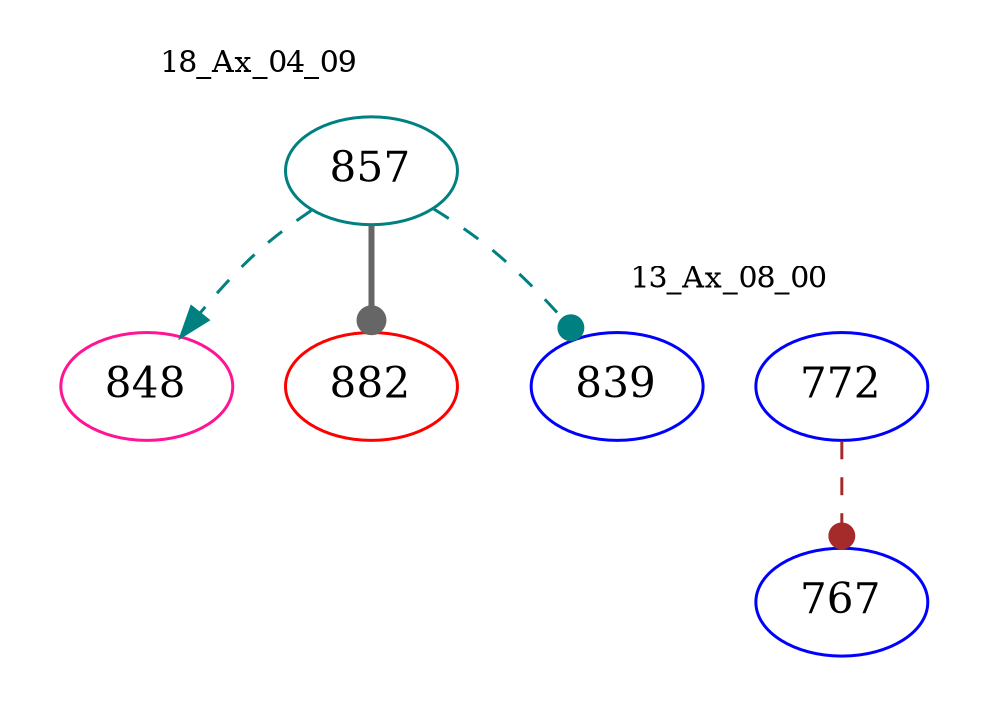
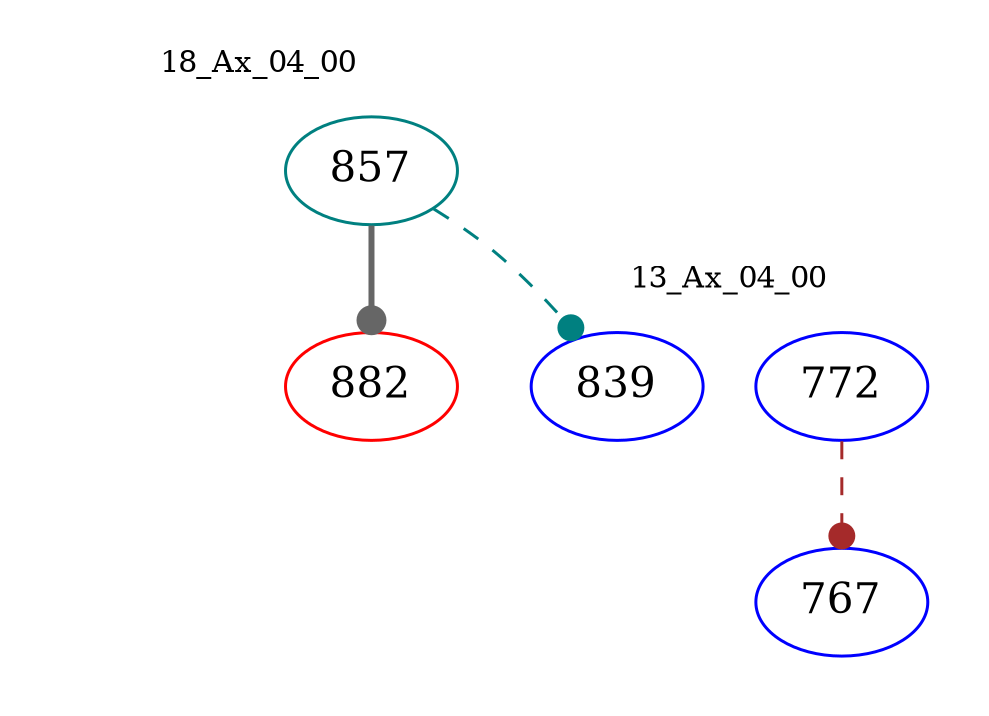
  digraph {
    node [color=blue]
    edge [arrowhead=dot color=teal style=dashed]
    n1 [color=teal label=857]
-   n2 [color=deeppink label=848]
    n3 [color=red label=882]
    n4 [label=772]
    n5 [label=767]
    n6 [label=839]
    subgraph cluster_1 {
      color=white
      fontsize=10
-     label="18_Ax_04_09"
+     label="18_Ax_04_00"
      n1
-     n2
      n3
    }
    subgraph cluster_2 {
      color=white
      fontsize=10
-     label="13_Ax_08_00"
+     label="13_Ax_04_00"
      n4
      n5
      n6
    }
-   n1 -> n2 [arrowhead=normal]
    n1 -> n3 [color=gray40 style=bold]
    n1 -> n6
    n4 -> n5 [color=brown]
  }
